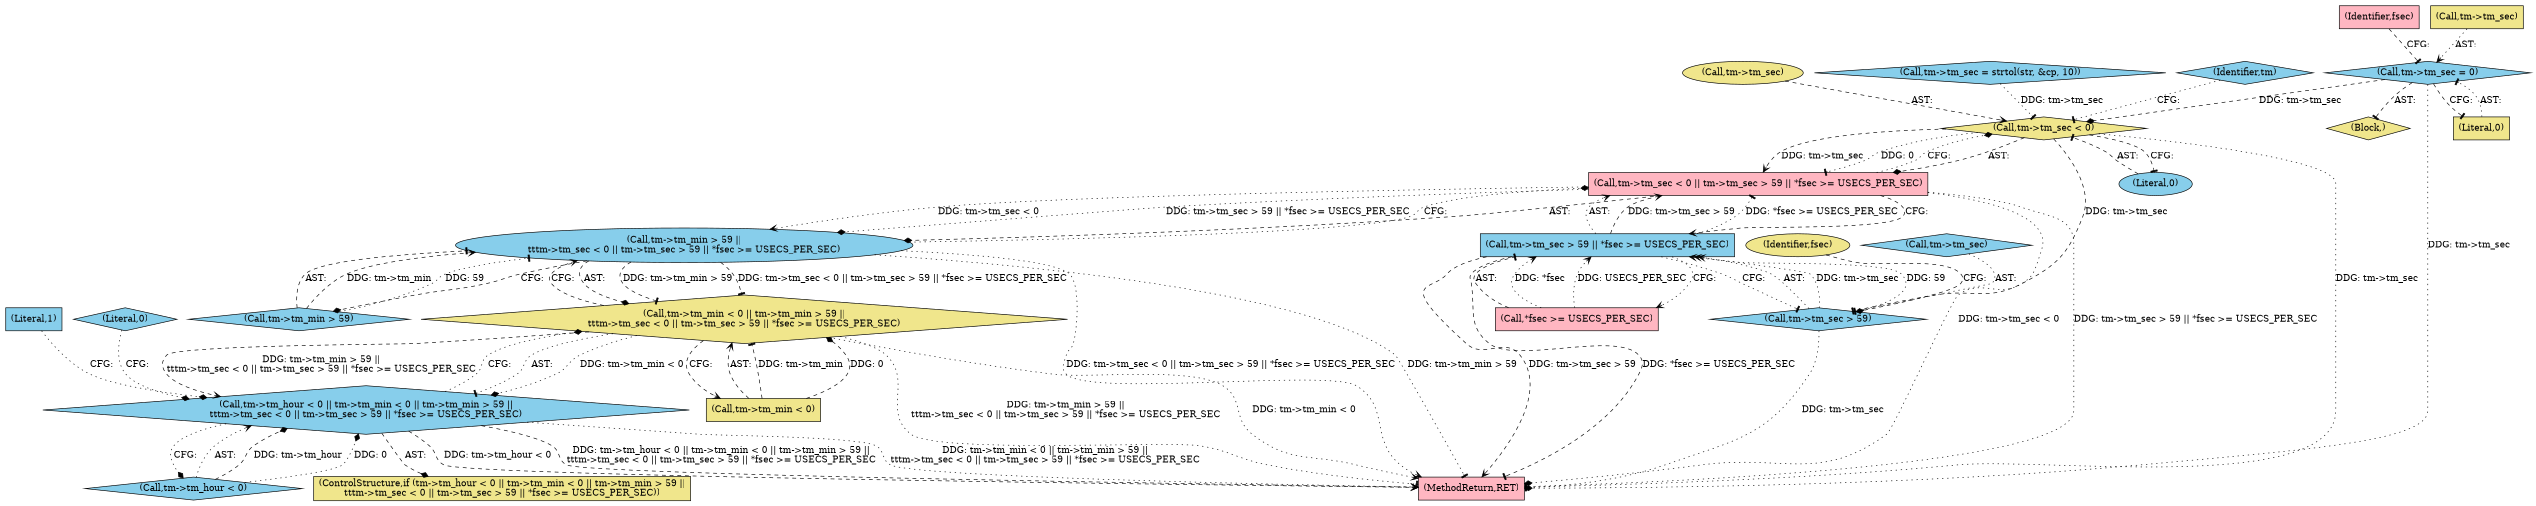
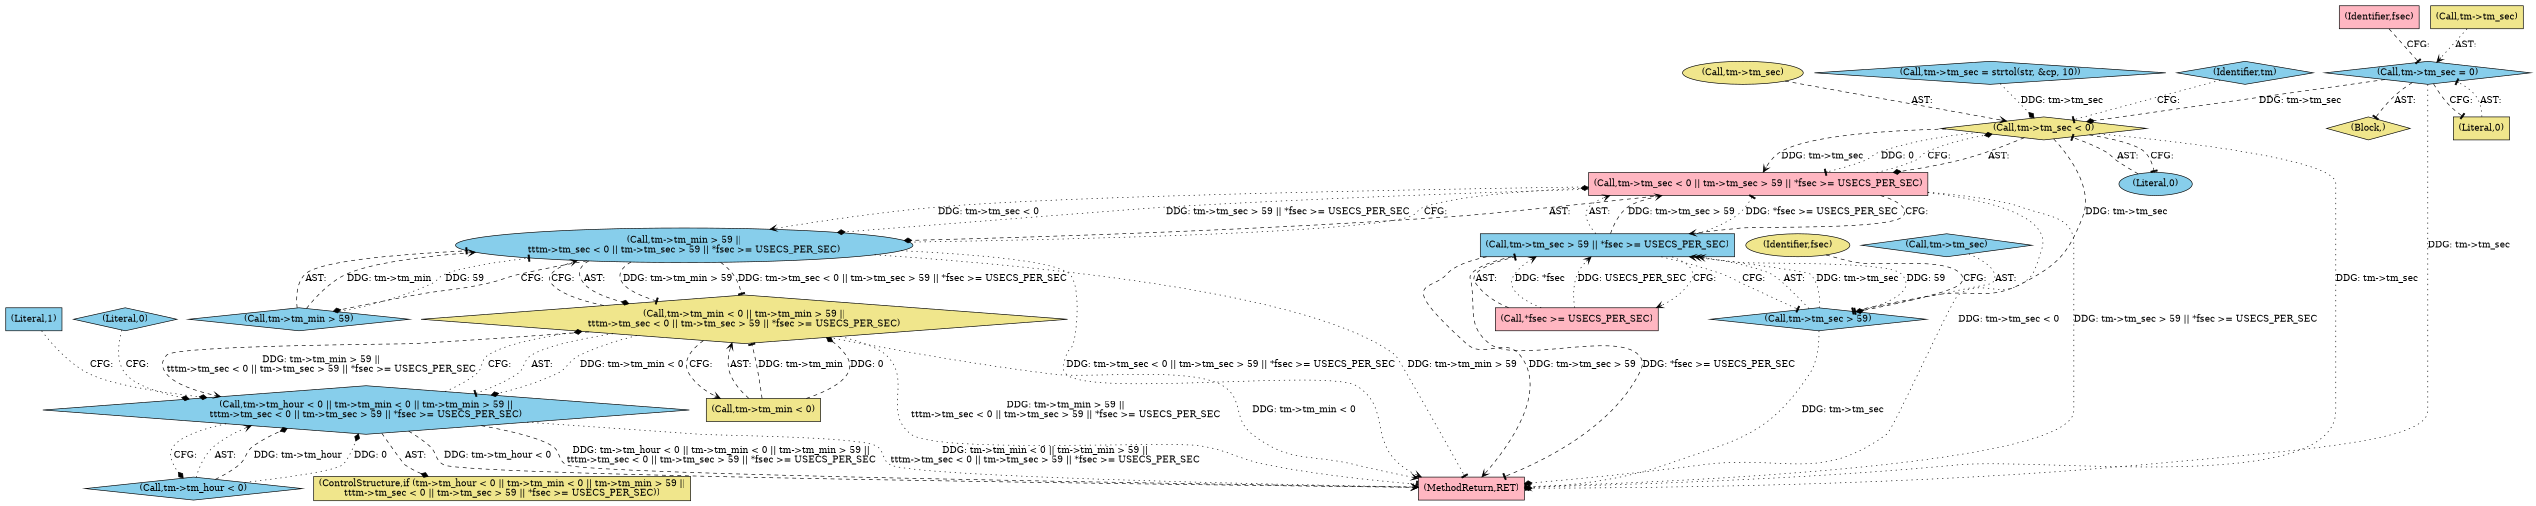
  digraph {
    node [fillcolor=skyblue shape=diamond style=filled]
    edge [arrowhead=vee style=dotted]
    n1 [label="(Call,tm->tm_sec = 0)"]
    n2 [fillcolor=khaki label="(Call,tm->tm_sec < 0)"]
    n3 [fillcolor=khaki label="(Literal,0)" shape=box]
    n4 [fillcolor=khaki label="(Block,)"]
    n5 [fillcolor=lightpink label="(MethodReturn,RET)" shape=box]
    n6 [fillcolor=lightpink label="(Call,tm->tm_sec < 0 || tm->tm_sec > 59 || *fsec >= USECS_PER_SEC)" shape=box]
    n7 [label="(Call,tm->tm_sec > 59)"]
    n8 [label="(Literal,0)" shape=ellipse]
    n9 [label="(Call,tm->tm_min > 59 ||\n\t\ttm->tm_sec < 0 || tm->tm_sec > 59 || *fsec >= USECS_PER_SEC)" shape=ellipse]
    n10 [label="(Call,tm->tm_sec > 59 || *fsec >= USECS_PER_SEC)" shape=box]
    n11 [fillcolor=khaki label="(Call,tm->tm_min < 0 || tm->tm_min > 59 ||\n\t\ttm->tm_sec < 0 || tm->tm_sec > 59 || *fsec >= USECS_PER_SEC)"]
    n12 [label="(Call,tm->tm_min > 59)"]
    n13 [fillcolor=lightpink label="(Call,*fsec >= USECS_PER_SEC)" shape=box]
    n14 [label="(Call,tm->tm_hour < 0 || tm->tm_min < 0 || tm->tm_min > 59 ||\n\t\ttm->tm_sec < 0 || tm->tm_sec > 59 || *fsec >= USECS_PER_SEC)"]
    n15 [fillcolor=khaki label="(Call,tm->tm_min < 0)" shape=box]
    n16 [fillcolor=khaki label="(ControlStructure,if (tm->tm_hour < 0 || tm->tm_min < 0 || tm->tm_min > 59 ||\n\t\ttm->tm_sec < 0 || tm->tm_sec > 59 || *fsec >= USECS_PER_SEC))" shape=box]
    n17 [label="(Call,tm->tm_hour < 0)"]
    n18 [fillcolor=khaki label="(Identifier,fsec)" shape=ellipse]
    n19 [fillcolor=lightpink label="(Identifier,fsec)" shape=box]
    n20 [fillcolor=khaki label="(Call,tm->tm_sec)" shape=ellipse]
    n21 [fillcolor=khaki label="(Call,tm->tm_sec)" shape=box]
    n22 [label="(Call,tm->tm_sec = strtol(str, &cp, 10))"]
    n23 [label="(Call,tm->tm_sec)"]
    n24 [label="(Literal,0)"]
    n25 [label="(Identifier,tm)"]
    n26 [label="(Literal,1)" shape=box]
    n1 -> n2 [arrowhead=diamond label="DDG: tm->tm_sec" style=dashed]
    n1 -> n3 [arrowhead=tee label="CFG: " style=dashed]
    n1 -> n4 [arrowhead=tee label="AST: " style=dashed]
    n1 -> n5 [arrowhead=diamond label="DDG: tm->tm_sec"]
    n2 -> n5 [arrowhead=tee label="DDG: tm->tm_sec"]
    n2 -> n6 [arrowhead=diamond label="AST: " style=dashed]
    n2 -> n6 [label="DDG: tm->tm_sec" style=dashed]
    n2 -> n6 [arrowhead=tee label="DDG: 0"]
    n2 -> n7 [arrowhead=tee label="DDG: tm->tm_sec" style=dashed]
    n2 -> n8 [arrowhead=tee label="CFG: " style=dashed]
    n3 -> n1 [arrowhead=tee label="AST: "]
    n6 -> n2 [arrowhead=diamond label="CFG: "]
    n6 -> n5 [arrowhead=diamond label="DDG: tm->tm_sec < 0"]
    n6 -> n5 [arrowhead=tee label="DDG: tm->tm_sec > 59 || *fsec >= USECS_PER_SEC"]
    n6 -> n9 [arrowhead=diamond label="AST: " style=dashed]
    n6 -> n9 [label="DDG: tm->tm_sec < 0"]
    n6 -> n9 [arrowhead=diamond label="DDG: tm->tm_sec > 59 || *fsec >= USECS_PER_SEC"]
    n6 -> n10 [label="CFG: " style=dashed]
-   n7 -> n5 [arrowhead=tee label="DDG: tm->tm_sec"]
+   n7 -> n5 [label="DDG: tm->tm_sec"]
    n7 -> n10 [label="AST: "]
    n7 -> n10 [label="DDG: tm->tm_sec"]
    n7 -> n10 [label="DDG: 59"]
    n8 -> n2 [arrowhead=tee label="AST: " style=dashed]
    n9 -> n5 [label="DDG: tm->tm_sec < 0 || tm->tm_sec > 59 || *fsec >= USECS_PER_SEC"]
    n9 -> n5 [arrowhead=tee label="DDG: tm->tm_min > 59"]
    n9 -> n6 [arrowhead=diamond label="CFG: "]
    n9 -> n11 [arrowhead=diamond label="AST: " style=dashed]
    n9 -> n11 [arrowhead=tee label="DDG: tm->tm_min > 59" style=dashed]
    n9 -> n11 [arrowhead=tee label="DDG: tm->tm_sec < 0 || tm->tm_sec > 59 || *fsec >= USECS_PER_SEC" style=dashed]
    n9 -> n12 [arrowhead=diamond label="CFG: " style=dashed]
    n10 -> n5 [label="DDG: tm->tm_sec > 59" style=dashed]
    n10 -> n5 [arrowhead=tee label="DDG: *fsec >= USECS_PER_SEC" style=dashed]
    n10 -> n6 [label="AST: "]
    n10 -> n6 [label="DDG: tm->tm_sec > 59" style=dashed]
    n10 -> n6 [arrowhead=tee label="DDG: *fsec >= USECS_PER_SEC"]
    n10 -> n7 [arrowhead=tee label="CFG: "]
    n10 -> n13 [label="CFG: "]
    n11 -> n5 [label="DDG: tm->tm_min < 0"]
    n11 -> n5 [arrowhead=tee label="DDG: tm->tm_min > 59 ||\n\t\ttm->tm_sec < 0 || tm->tm_sec > 59 || *fsec >= USECS_PER_SEC"]
    n11 -> n9 [label="CFG: " style=dashed]
    n11 -> n14 [arrowhead=tee label="AST: "]
    n11 -> n14 [arrowhead=diamond label="DDG: tm->tm_min < 0"]
    n11 -> n14 [label="DDG: tm->tm_min > 59 ||\n\t\ttm->tm_sec < 0 || tm->tm_sec > 59 || *fsec >= USECS_PER_SEC" style=dashed]
    n11 -> n15 [label="CFG: " style=dashed]
    n12 -> n9 [arrowhead=tee label="AST: " style=dashed]
    n12 -> n9 [label="DDG: tm->tm_min" style=dashed]
    n12 -> n9 [arrowhead=tee label="DDG: 59"]
    n13 -> n10 [arrowhead=tee label="AST: " style=dashed]
    n13 -> n10 [label="DDG: *fsec"]
    n13 -> n10 [label="DDG: USECS_PER_SEC"]
    n14 -> n5 [label="DDG: tm->tm_hour < 0" style=dashed]
    n14 -> n5 [label="DDG: tm->tm_hour < 0 || tm->tm_min < 0 || tm->tm_min > 59 ||\n\t\ttm->tm_sec < 0 || tm->tm_sec > 59 || *fsec >= USECS_PER_SEC" style=dashed]
    n14 -> n5 [label="DDG: tm->tm_min < 0 || tm->tm_min > 59 ||\n\t\ttm->tm_sec < 0 || tm->tm_sec > 59 || *fsec >= USECS_PER_SEC"]
    n14 -> n11 [arrowhead=diamond label="CFG: "]
    n14 -> n16 [arrowhead=diamond label="AST: " style=dashed]
    n14 -> n17 [arrowhead=diamond label="CFG: "]
    n15 -> n11 [label="AST: " style=dashed]
    n15 -> n11 [arrowhead=tee label="DDG: tm->tm_min" style=dashed]
    n15 -> n11 [arrowhead=diamond label="DDG: 0" style=dashed]
    n17 -> n14 [label="AST: "]
    n17 -> n14 [arrowhead=diamond label="DDG: tm->tm_hour" style=dashed]
    n17 -> n14 [arrowhead=diamond label="DDG: 0"]
    n18 -> n7 [arrowhead=diamond label="CFG: " style=dashed]
    n19 -> n1 [arrowhead=tee label="CFG: " style=dashed]
    n20 -> n2 [label="AST: " style=dashed]
    n21 -> n1 [label="AST: "]
-   n22 -> n2 [arrowhead=tee label="DDG: tm->tm_sec"]
+   n22 -> n2 [arrowhead=diamond label="DDG: tm->tm_sec"]
    n23 -> n7 [arrowhead=tee label="AST: "]
    n24 -> n14 [arrowhead=diamond label="CFG: "]
    n25 -> n2 [arrowhead=tee label="CFG: "]
    n26 -> n14 [arrowhead=diamond label="CFG: "]
  }
